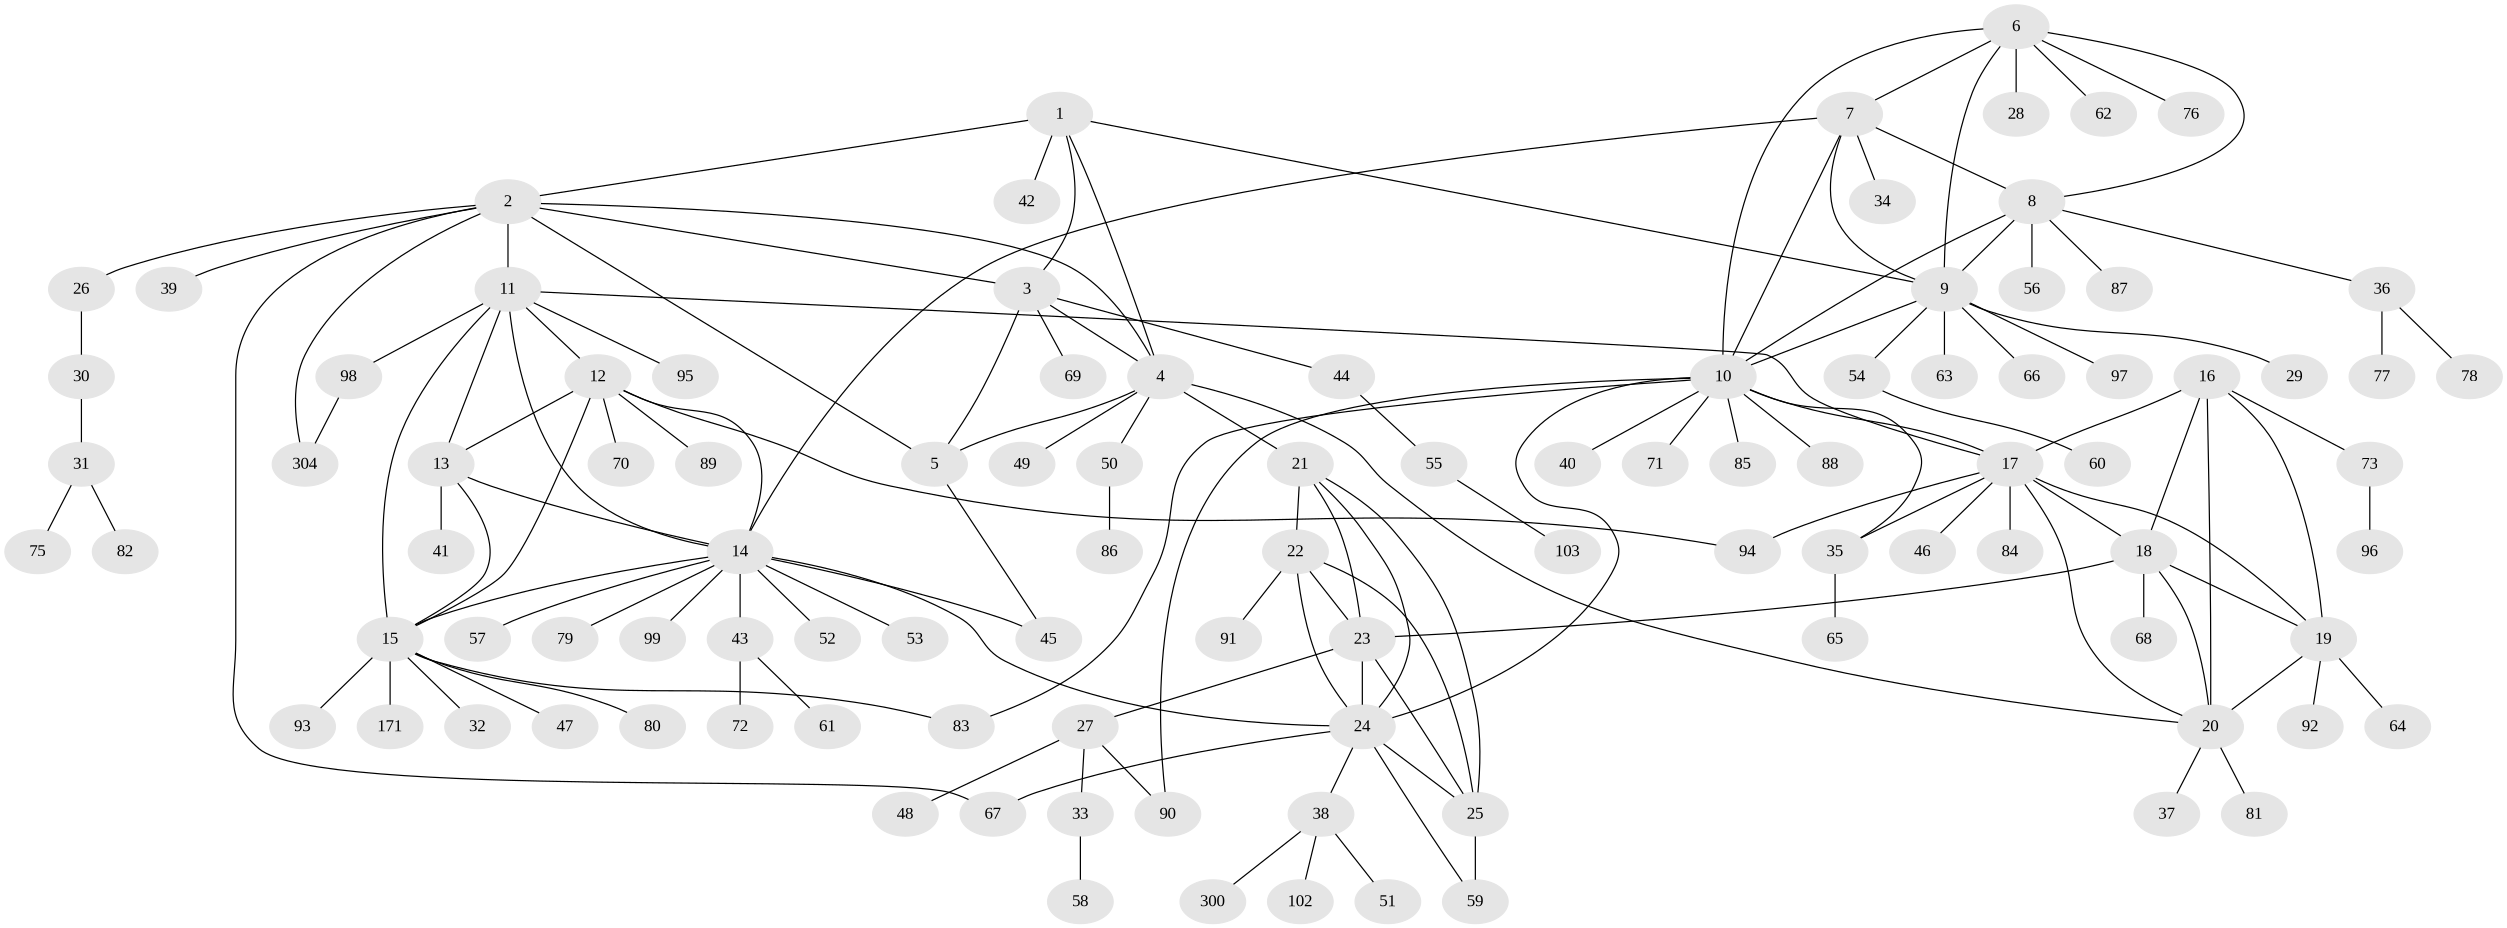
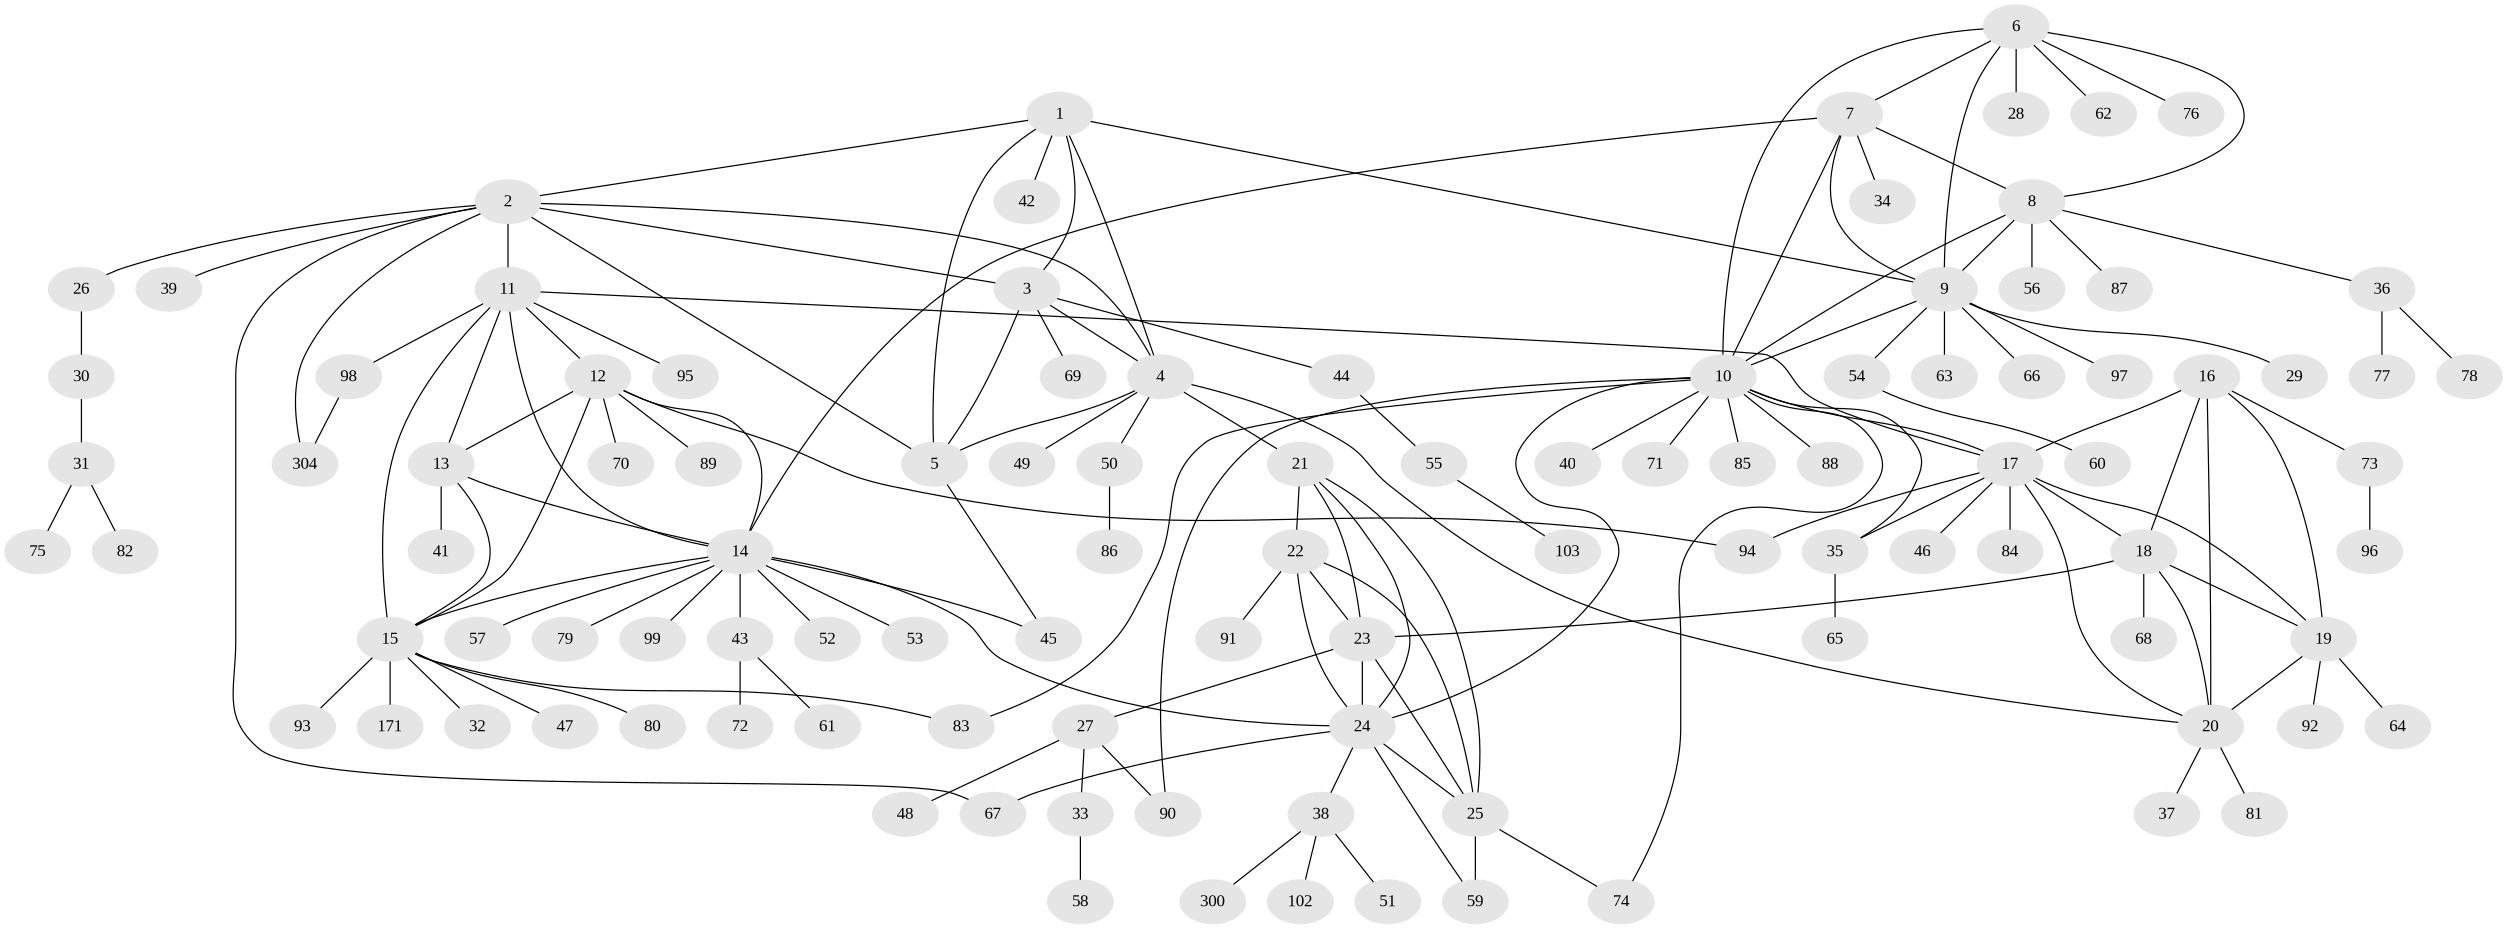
  graph {
    fontname="Liberation Serif"
    node [color=gray90 fontname="Liberation Serif" style=filled]
    edge [fontname="Liberation Serif"]
    1
    2
    3
    4
    5
    9
    42
    11
    26
    39
    67
    n12 [label=304]
    44
    69
    20
    21
    49
    50
    45
    10
    29
    54
    63
    66
    97
    14
    17
    12
    13
    15
    95
    98
    30
    55
    37
    81
    24
    23
    22
    25
    86
    6
    7
    8
    28
    62
    76
    34
    36
    56
    87
    35
    40
    71
+   74
    83
    85
    88
    90
    43
    52
    53
    57
    79
    99
    77
    78
    60
    94
    18
    19
    46
    84
    38
    59
    65
    70
    89
    41
    32
    47
    80
    93
    n84 [label=171]
    61
    72
    16
    73
    68
    64
    92
    96
    27
    91
    33
    48
    51
    n98 [label=300]
    102
    31
    58
    75
    82
    103
    1 -- 2
    1 -- 3
    1 -- 4
+   1 -- 5
    1 -- 9
    1 -- 42
    2 -- 3
    2 -- 4
    2 -- 5
    2 -- 11
    2 -- 26
    2 -- 39
    2 -- 67
    2 -- n12
    3 -- 4
    3 -- 5
    3 -- 44
    3 -- 69
    4 -- 5
    4 -- 20
    4 -- 21
    4 -- 49
    4 -- 50
    5 -- 45
    9 -- 10
    9 -- 29
    9 -- 54
    9 -- 63
    9 -- 66
    9 -- 97
    11 -- 14
    11 -- 17
    11 -- 12
    11 -- 13
    11 -- 15
    11 -- 95
    11 -- 98
    26 -- 30
    44 -- 55
    20 -- 37
    20 -- 81
    21 -- 24
    21 -- 23
    21 -- 22
    21 -- 25
    50 -- 86
    10 -- 17
    10 -- 24
    10 -- 35
    10 -- 40
    10 -- 71
+   10 -- 74
    10 -- 83
    10 -- 85
    10 -- 88
    10 -- 90
    54 -- 60
    14 -- 45
    14 -- 15
    14 -- 24
    14 -- 43
    14 -- 52
    14 -- 53
    14 -- 57
    14 -- 79
    14 -- 99
    17 -- 20
    17 -- 35
    17 -- 94
    17 -- 18
    17 -- 19
    17 -- 46
    17 -- 84
    12 -- 14
    12 -- 13
    12 -- 15
    12 -- 94
    12 -- 70
    12 -- 89
    13 -- 14
    13 -- 15
    13 -- 41
    15 -- 83
    15 -- 32
    15 -- 47
    15 -- 80
    15 -- 93
    15 -- n84
    98 -- n12
    30 -- 31
    55 -- 103
    24 -- 67
    24 -- 25
    24 -- 38
    24 -- 59
    23 -- 24
    23 -- 25
    23 -- 27
    22 -- 24
    22 -- 23
    22 -- 25
    22 -- 91
+   25 -- 74
    25 -- 59
    6 -- 9
    6 -- 10
    6 -- 7
    6 -- 8
    6 -- 28
    6 -- 62
    6 -- 76
    7 -- 9
    7 -- 10
    7 -- 14
    7 -- 8
    7 -- 34
    8 -- 9
    8 -- 10
    8 -- 36
    8 -- 56
    8 -- 87
    36 -- 77
    36 -- 78
    35 -- 65
    43 -- 61
    43 -- 72
    18 -- 20
    18 -- 23
    18 -- 19
    18 -- 68
    19 -- 20
    19 -- 64
    19 -- 92
    38 -- 51
    38 -- n98
    38 -- 102
    16 -- 20
    16 -- 17
    16 -- 18
    16 -- 19
    16 -- 73
    73 -- 96
    27 -- 90
    27 -- 33
    27 -- 48
    33 -- 58
    31 -- 75
    31 -- 82
  }
